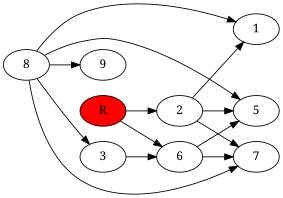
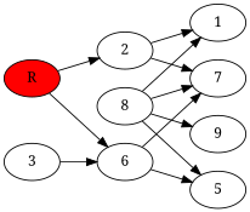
  digraph {
    fontname="Noto Serif"
    rankdir=LR
    node [fontname="Noto Serif"]
    edge [fontname="Noto Serif"]
    2
    1
    5
    7
    3
    6
    8
    9
    R [fillcolor="#ff0000" style=filled]
    2 -> 1
-   2 -> 5
    2 -> 7
    3 -> 6
    6 -> 5
    6 -> 7
    8 -> 1
    8 -> 5
    8 -> 7
-   8 -> 3
    8 -> 9
    R -> 2
    R -> 6
  }
